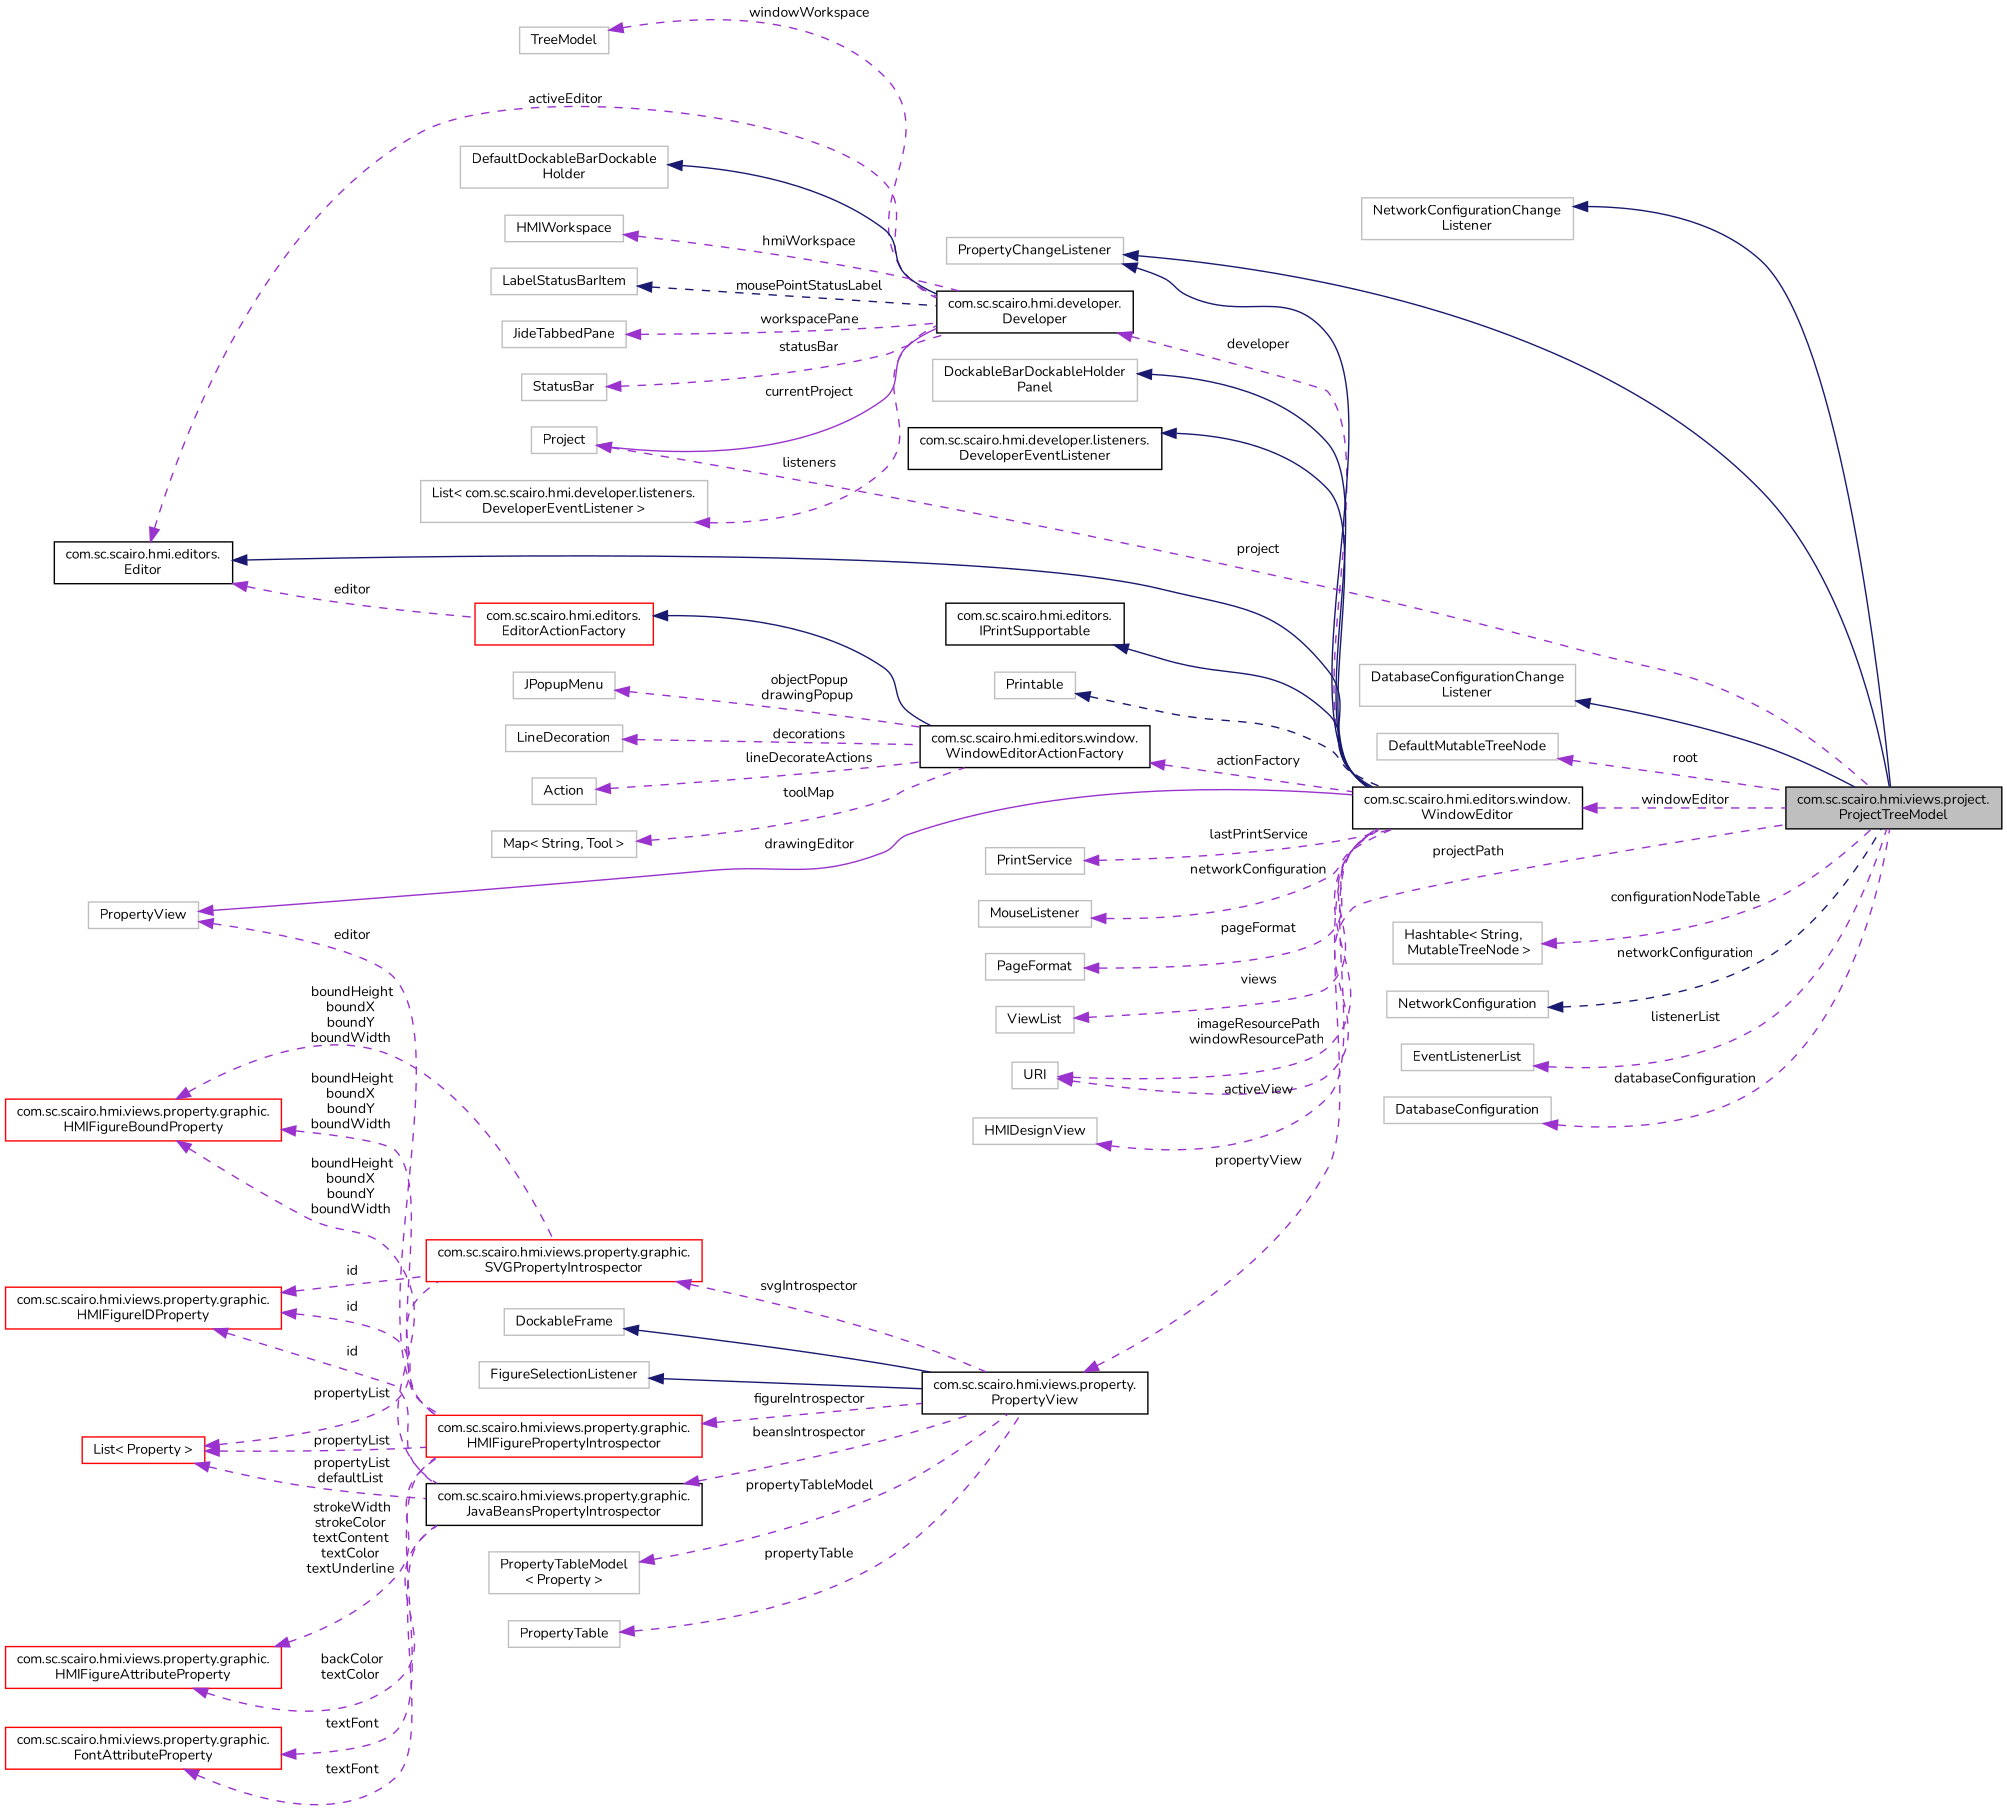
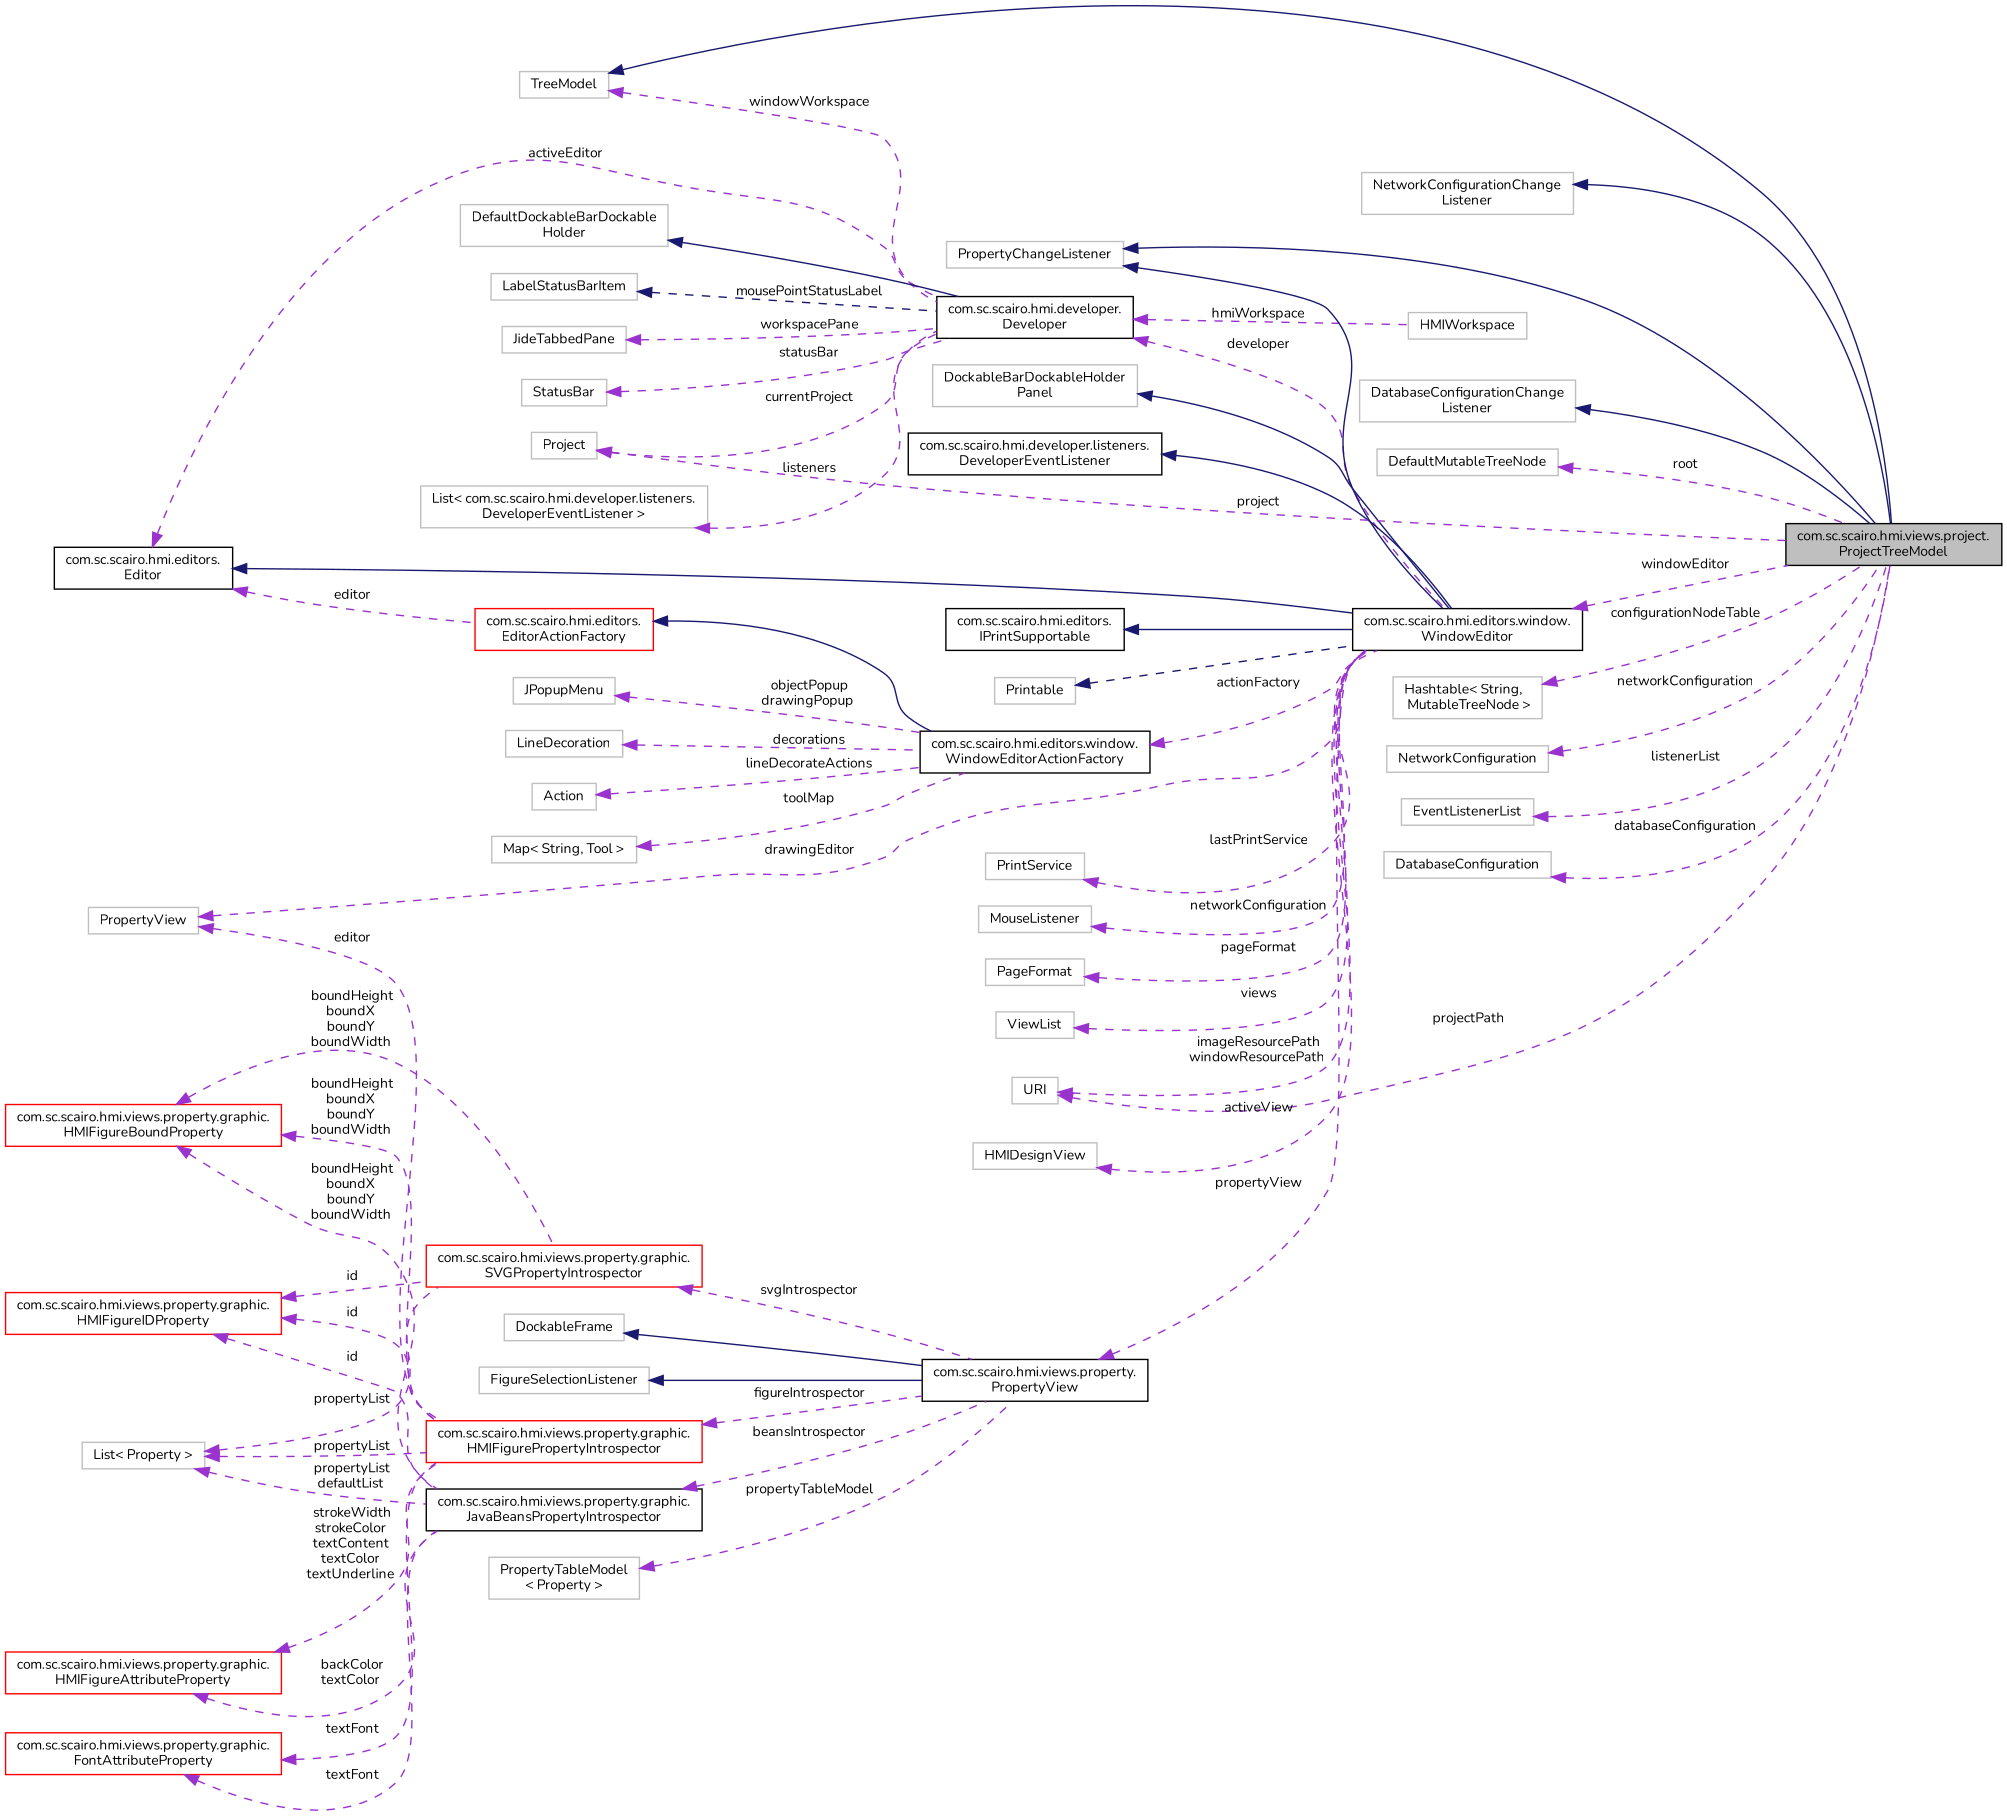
  digraph {
    fontname=Nunito
    rankdir=LR
    node [color=grey75 fillcolor=white fontname=Nunito fontsize=10 shape=record style=filled]
    edge [color=darkorchid3 dir=back fontname=Nunito fontsize=10 labelfontname=Helvetica labelfontsize=10 style=dashed]
    n1 [color=black fillcolor=grey75 fontcolor=black height=0.2 label="com.sc.scairo.hmi.views.project.\lProjectTreeModel" width=0.4]
    n2 [height=0.2 label=TreeModel width=0.4]
    n3 [color=black height=0.2 label="com.sc.scairo.hmi.developer.\lDeveloper" width=0.4]
    n4 [height=0.2 label="NetworkConfigurationChange\lListener" width=0.4]
    n5 [height=0.2 label=PropertyChangeListener width=0.4]
    n6 [color=black height=0.2 label="com.sc.scairo.hmi.editors.window.\lWindowEditor" width=0.4]
    n7 [height=0.2 label="DatabaseConfigurationChange\lListener" width=0.4]
    n8 [height=0.2 label=DefaultMutableTreeNode width=0.4]
    n9 [height=0.2 label="DockableBarDockableHolder\lPanel" width=0.4]
    n10 [color=black height=0.2 label="com.sc.scairo.hmi.developer.listeners.\lDeveloperEventListener" width=0.4]
    n11 [color=black height=0.2 label="com.sc.scairo.hmi.editors.\lEditor" width=0.4]
    n12 [color=red height=0.2 label="com.sc.scairo.hmi.editors.\lEditorActionFactory" width=0.4]
    n13 [color=black height=0.2 label="com.sc.scairo.hmi.editors.window.\lWindowEditorActionFactory" width=0.4]
    n14 [color=black height=0.2 label="com.sc.scairo.hmi.editors.\lIPrintSupportable" width=0.4]
    n15 [height=0.2 label=Printable width=0.4]
    n16 [height=0.2 label=PropertyView width=0.4]
    n17 [color=red height=0.2 label="com.sc.scairo.hmi.views.property.graphic.\lHMIFigurePropertyIntrospector" width=0.4]
    n18 [color=black height=0.2 label="com.sc.scairo.hmi.views.property.\lPropertyView" width=0.4]
    n19 [height=0.2 label=PrintService width=0.4]
    n20 [height=0.2 label=MouseListener width=0.4]
    n21 [height=0.2 label=PageFormat width=0.4]
    n22 [height=0.2 label=ViewList width=0.4]
    n23 [height=0.2 label=URI width=0.4]
    n24 [height=0.2 label=HMIDesignView width=0.4]
    n25 [height=0.2 label="DefaultDockableBarDockable\lHolder" width=0.4]
    n26 [height=0.2 label=HMIWorkspace width=0.4]
    n27 [height=0.2 label=LabelStatusBarItem width=0.4]
    n28 [height=0.2 label=JideTabbedPane width=0.4]
    n29 [height=0.2 label=StatusBar width=0.4]
    n30 [height=0.2 label=Project width=0.4]
    n31 [height=0.2 label="List\< com.sc.scairo.hmi.developer.listeners.\lDeveloperEventListener \>" width=0.4]
    n32 [height=0.2 label=DockableFrame width=0.4]
    n33 [height=0.2 label=FigureSelectionListener width=0.4]
    n34 [color=black height=0.2 label="com.sc.scairo.hmi.views.property.graphic.\lJavaBeansPropertyIntrospector" width=0.4]
    n35 [color=red height=0.2 label="com.sc.scairo.hmi.views.property.graphic.\lHMIFigureBoundProperty" width=0.4]
    n36 [color=red height=0.2 label="com.sc.scairo.hmi.views.property.graphic.\lSVGPropertyIntrospector" width=0.4]
    n37 [color=red height=0.2 label="com.sc.scairo.hmi.views.property.graphic.\lHMIFigureIDProperty" width=0.4]
-   n38 [color=red height=0.2 label="List\< Property \>" width=0.4]
+   n38 [height=0.2 label="List\< Property \>" width=0.4]
    n39 [color=red height=0.2 label="com.sc.scairo.hmi.views.property.graphic.\lHMIFigureAttributeProperty" width=0.4]
    n40 [color=red height=0.2 label="com.sc.scairo.hmi.views.property.graphic.\lFontAttributeProperty" width=0.4]
    n41 [height=0.2 label="PropertyTableModel\l\< Property \>" width=0.4]
-   n42 [height=0.2 label=PropertyTable width=0.4]
    n43 [height=0.2 label=JPopupMenu width=0.4]
    n44 [height=0.2 label=LineDecoration width=0.4]
    n45 [height=0.2 label=Action width=0.4]
    n46 [height=0.2 label="Map\< String, Tool \>" width=0.4]
    n47 [height=0.2 label="Hashtable\< String,\l MutableTreeNode \>" width=0.4]
    n48 [height=0.2 label=NetworkConfiguration width=0.4]
    n49 [height=0.2 label=EventListenerList width=0.4]
    n50 [height=0.2 label=DatabaseConfiguration width=0.4]
+   n2 -> n1 [color=midnightblue style=solid]
    n2 -> n3 [label=" windowWorkspace"]
    n3 -> n6 [label=" developer"]
    n4 -> n1 [color=midnightblue style=solid]
    n5 -> n1 [color=midnightblue style=solid]
    n5 -> n6 [color=midnightblue style=solid]
    n6 -> n1 [label=" windowEditor"]
    n7 -> n1 [color=midnightblue style=solid]
    n8 -> n1 [label=" root"]
    n9 -> n6 [color=midnightblue style=solid]
    n10 -> n6 [color=midnightblue style=solid]
    n11 -> n3 [label=" activeEditor"]
    n11 -> n6 [color=midnightblue style=solid]
    n11 -> n12 [label=" editor"]
    n12 -> n13 [color=midnightblue style=solid]
    n13 -> n6 [label=" actionFactory"]
    n14 -> n6 [color=midnightblue style=solid]
    n15 -> n6 [color=midnightblue]
-   n16 -> n6 [label=" drawingEditor" style=solid]
+   n16 -> n6 [label=" drawingEditor"]
    n16 -> n17 [label=" editor"]
    n17 -> n18 [label=" figureIntrospector"]
    n18 -> n6 [label=" propertyView"]
    n19 -> n6 [label=" lastPrintService"]
    n20 -> n6 [label=" networkConfiguration"]
    n21 -> n6 [label=" pageFormat"]
    n22 -> n6 [label=" views"]
    n23 -> n1 [label=" projectPath"]
    n23 -> n6 [label=" imageResourcePath\nwindowResourcePath"]
    n24 -> n6 [label=" activeView"]
    n25 -> n3 [color=midnightblue style=solid]
-   n26 -> n3 [label=" hmiWorkspace"]
+   n3 -> n26 [label=" hmiWorkspace"]
    n27 -> n3 [color=midnightblue label=" mousePointStatusLabel"]
    n28 -> n3 [label=" workspacePane"]
    n29 -> n3 [label=" statusBar"]
    n30 -> n1 [label=" project"]
-   n30 -> n3 [label=" currentProject" style=solid]
+   n30 -> n3 [label=" currentProject"]
    n31 -> n3 [label=" listeners"]
    n32 -> n18 [color=midnightblue style=solid]
    n33 -> n18 [color=midnightblue style=solid]
    n34 -> n18 [label=" beansIntrospector"]
    n35 -> n17 [label=" boundHeight\nboundX\nboundY\nboundWidth"]
    n35 -> n34 [label=" boundHeight\nboundX\nboundY\nboundWidth"]
    n35 -> n36 [label=" boundHeight\nboundX\nboundY\nboundWidth"]
    n36 -> n18 [label=" svgIntrospector"]
    n37 -> n17 [label=" id"]
    n37 -> n34 [label=" id"]
    n37 -> n36 [label=" id"]
    n38 -> n17 [label=" propertyList"]
    n38 -> n34 [label=" propertyList\ndefaultList"]
    n38 -> n36 [label=" propertyList"]
    n39 -> n17 [label=" strokeWidth\nstrokeColor\ntextContent\ntextColor\ntextUnderline"]
    n39 -> n34 [label=" backColor\ntextColor"]
    n40 -> n17 [label=" textFont"]
    n40 -> n34 [label=" textFont"]
    n41 -> n18 [label=" propertyTableModel"]
-   n42 -> n18 [label=" propertyTable"]
    n43 -> n13 [label=" objectPopup\ndrawingPopup"]
    n44 -> n13 [label=" decorations"]
    n45 -> n13 [label=" lineDecorateActions"]
    n46 -> n13 [label=" toolMap"]
    n47 -> n1 [label=" configurationNodeTable"]
-   n48 -> n1 [color=midnightblue label=" networkConfiguration"]
+   n48 -> n1 [label=" networkConfiguration"]
    n49 -> n1 [label=" listenerList"]
    n50 -> n1 [label=" databaseConfiguration"]
  }
